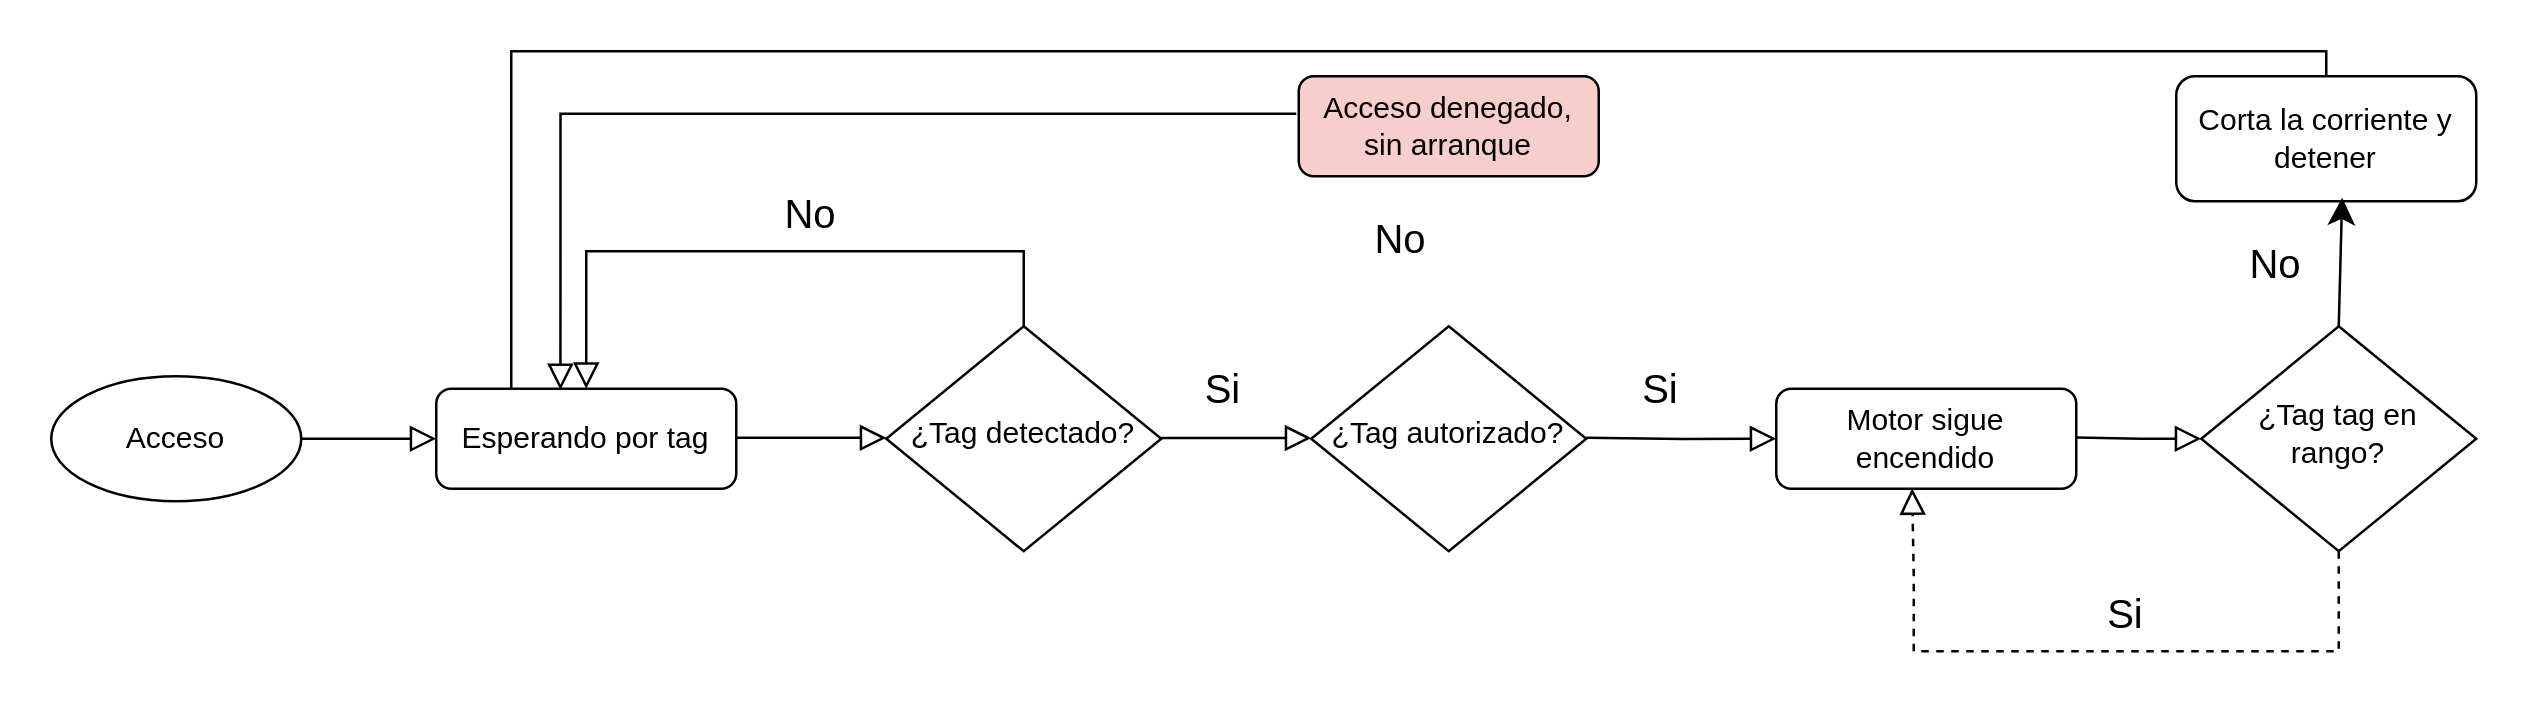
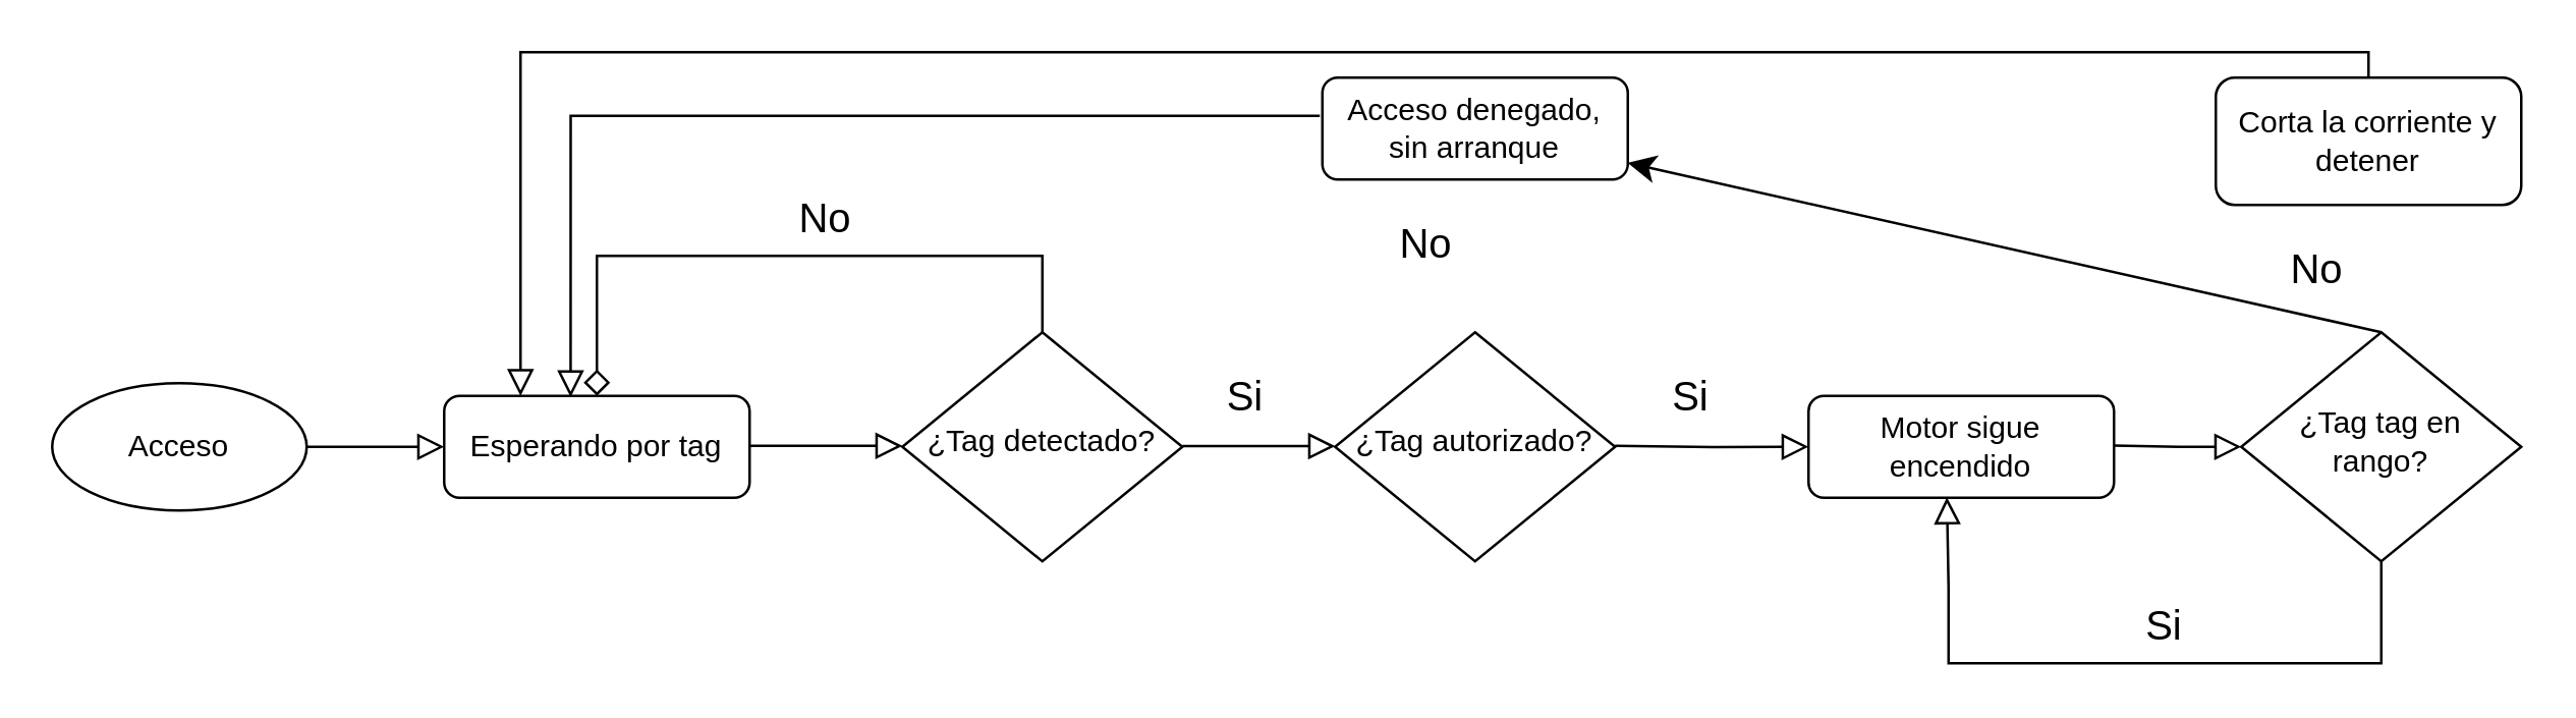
  <mxCell id="0" />
  <mxCell id="1" parent="0" />
  <mxCell id="2" value="" style="rounded=0;html=1;jettySize=auto;orthogonalLoop=1;fontSize=11;endArrow=block;endFill=0;endSize=8;strokeWidth=1;shadow=0;labelBackgroundColor=none;edgeStyle=orthogonalEdgeStyle;" parent="1" edge="1"><mxGeometry relative="1" as="geometry"><mxPoint x="114" y="175" as="sourcePoint" /><mxPoint x="174" y="175" as="targetPoint" /></mxGeometry></mxCell>
  <mxCell id="3" value="Esperando por tag" style="rounded=1;whiteSpace=wrap;html=1;fontSize=12;glass=0;strokeWidth=1;shadow=0;" parent="1" vertex="1"><mxGeometry x="174" y="155" width="120" height="40" as="geometry" /></mxCell>
  <mxCell id="4" value="¿Tag detectado?" style="rhombus;whiteSpace=wrap;html=1;shadow=0;fontFamily=Helvetica;fontSize=12;align=center;strokeWidth=1;spacing=6;spacingTop=-4;" parent="1" vertex="1"><mxGeometry x="354" y="130" width="110" height="90" as="geometry" /></mxCell>
  <mxCell id="5" value="" style="rounded=0;html=1;jettySize=auto;orthogonalLoop=1;fontSize=11;endArrow=block;endFill=0;endSize=8;strokeWidth=1;shadow=0;labelBackgroundColor=none;edgeStyle=orthogonalEdgeStyle;" edge="1" parent="1"><mxGeometry relative="1" as="geometry"><mxPoint x="634" y="174.58" as="sourcePoint" /><mxPoint x="710" y="175" as="targetPoint" /></mxGeometry></mxCell>
  <mxCell id="6" value="¿Tag autorizado?" style="rhombus;whiteSpace=wrap;html=1;shadow=0;fontFamily=Helvetica;fontSize=12;align=center;strokeWidth=1;spacing=6;spacingTop=-4;" vertex="1" parent="1"><mxGeometry x="524" y="130" width="110" height="90" as="geometry" /></mxCell>
  <mxCell id="7" value="Acceso" style="ellipse;whiteSpace=wrap;html=1;" vertex="1" parent="1"><mxGeometry x="20" y="150" width="100" height="50" as="geometry" /></mxCell>
- <mxCell id="8" value="" style="rounded=0;html=1;jettySize=auto;orthogonalLoop=1;fontSize=11;endArrow=block;endFill=0;endSize=8;strokeWidth=1;shadow=0;labelBackgroundColor=none;edgeStyle=orthogonalEdgeStyle;exitX=0.5;exitY=0;exitDx=0;exitDy=0;entryX=0.5;entryY=0;entryDx=0;entryDy=0;" edge="1" parent="1" source="4" target="3"><mxGeometry relative="1" as="geometry"><mxPoint x="404" y="100" as="sourcePoint" /><mxPoint x="214" y="30" as="targetPoint" /><Array as="points"><mxPoint x="409" y="100" /><mxPoint x="234" y="100" /></Array></mxGeometry></mxCell>
- <mxCell id="9" value="Acceso denegado, sin arranque" style="rounded=1;whiteSpace=wrap;html=1;fontSize=12;glass=0;strokeWidth=1;shadow=0;fillColor=#f8cecc;" vertex="1" parent="1"><mxGeometry x="519" y="30" width="120" height="40" as="geometry" /></mxCell>
+ <mxCell id="8" value="" style="rounded=0;html=1;jettySize=auto;orthogonalLoop=1;fontSize=11;endArrow=diamond;endFill=0;endSize=8;strokeWidth=1;shadow=0;labelBackgroundColor=none;edgeStyle=orthogonalEdgeStyle;exitX=0.5;exitY=0;exitDx=0;exitDy=0;entryX=0.5;entryY=0;entryDx=0;entryDy=0;" edge="1" parent="1" source="4" target="3"><mxGeometry relative="1" as="geometry"><mxPoint x="404" y="100" as="sourcePoint" /><mxPoint x="214" y="30" as="targetPoint" /><Array as="points"><mxPoint x="409" y="100" /><mxPoint x="234" y="100" /></Array></mxGeometry></mxCell>
+ <mxCell id="9" value="Acceso denegado, sin arranque" style="rounded=1;whiteSpace=wrap;html=1;fontSize=12;glass=0;strokeWidth=1;shadow=0;" vertex="1" parent="1"><mxGeometry x="519" y="30" width="120" height="40" as="geometry" /></mxCell>
  <mxCell id="10" value="Si" style="text;html=1;align=center;verticalAlign=middle;whiteSpace=wrap;rounded=0;fontSize=16;" vertex="1" parent="1"><mxGeometry x="459" y="140" width="60" height="30" as="geometry" /></mxCell>
  <mxCell id="11" value="No" style="text;html=1;align=center;verticalAlign=middle;whiteSpace=wrap;rounded=0;fontSize=16;" vertex="1" parent="1"><mxGeometry x="880" y="90" width="60" height="30" as="geometry" /></mxCell>
  <mxCell id="12" value="Si" style="text;html=1;align=center;verticalAlign=middle;whiteSpace=wrap;rounded=0;fontSize=16;" vertex="1" parent="1"><mxGeometry x="634" y="140" width="60" height="30" as="geometry" /></mxCell>
  <mxCell id="13" value="No" style="text;html=1;align=center;verticalAlign=middle;whiteSpace=wrap;rounded=0;fontSize=16;" vertex="1" parent="1"><mxGeometry x="294" y="70" width="60" height="30" as="geometry" /></mxCell>
  <mxCell id="14" value="Motor sigue encendido" style="rounded=1;whiteSpace=wrap;html=1;fontSize=12;glass=0;strokeWidth=1;shadow=0;" vertex="1" parent="1"><mxGeometry x="710" y="155" width="120" height="40" as="geometry" /></mxCell>
  <mxCell id="15" value="¿Tag tag en rango?" style="rhombus;whiteSpace=wrap;html=1;shadow=0;fontFamily=Helvetica;fontSize=12;align=center;strokeWidth=1;spacing=6;spacingTop=-4;" vertex="1" parent="1"><mxGeometry x="880" y="130" width="110" height="90" as="geometry" /></mxCell>
  <mxCell id="16" value="Si" style="text;html=1;align=center;verticalAlign=middle;whiteSpace=wrap;rounded=0;fontSize=16;" vertex="1" parent="1"><mxGeometry x="820" y="230" width="60" height="30" as="geometry" /></mxCell>
  <mxCell id="17" value="Corta la corriente y detener" style="rounded=1;whiteSpace=wrap;html=1;fontSize=12;glass=0;strokeWidth=1;shadow=0;" vertex="1" parent="1"><mxGeometry x="870" y="30" width="120" height="50" as="geometry" /></mxCell>
  <mxCell id="18" value="" style="rounded=0;html=1;jettySize=auto;orthogonalLoop=1;fontSize=11;endArrow=block;endFill=0;endSize=8;strokeWidth=1;shadow=0;labelBackgroundColor=none;edgeStyle=orthogonalEdgeStyle;" edge="1" parent="1"><mxGeometry relative="1" as="geometry"><mxPoint x="294" y="174.64" as="sourcePoint" /><mxPoint x="354" y="174.64" as="targetPoint" /></mxGeometry></mxCell>
  <mxCell id="19" value="" style="rounded=0;html=1;jettySize=auto;orthogonalLoop=1;fontSize=11;endArrow=block;endFill=0;endSize=8;strokeWidth=1;shadow=0;labelBackgroundColor=none;edgeStyle=orthogonalEdgeStyle;" edge="1" parent="1"><mxGeometry relative="1" as="geometry"><mxPoint x="464" y="174.71" as="sourcePoint" /><mxPoint x="524" y="174.71" as="targetPoint" /></mxGeometry></mxCell>
  <mxCell id="20" value="" style="rounded=0;html=1;jettySize=auto;orthogonalLoop=1;fontSize=11;endArrow=block;endFill=0;endSize=8;strokeWidth=1;shadow=0;labelBackgroundColor=none;edgeStyle=orthogonalEdgeStyle;entryX=0.414;entryY=0.013;entryDx=0;entryDy=0;entryPerimeter=0;" edge="1" parent="1" target="3"><mxGeometry relative="1" as="geometry"><mxPoint x="518" y="45" as="sourcePoint" /><mxPoint x="318" y="100" as="targetPoint" /><Array as="points"><mxPoint x="224" y="45" /></Array></mxGeometry></mxCell>
  <mxCell id="21" value="" style="rounded=0;html=1;jettySize=auto;orthogonalLoop=1;fontSize=11;endArrow=block;endFill=0;endSize=8;strokeWidth=1;shadow=0;labelBackgroundColor=none;edgeStyle=orthogonalEdgeStyle;" edge="1" parent="1"><mxGeometry relative="1" as="geometry"><mxPoint x="830" y="174.54" as="sourcePoint" /><mxPoint x="880" y="175" as="targetPoint" /></mxGeometry></mxCell>
- <mxCell id="22" style="edgeStyle=none;curved=1;rounded=0;orthogonalLoop=1;jettySize=auto;html=1;exitX=0.5;exitY=0;exitDx=0;exitDy=0;entryX=0.553;entryY=0.971;entryDx=0;entryDy=0;entryPerimeter=0;fontSize=12;startSize=8;endSize=8;" edge="1" parent="1" source="15" target="17"><mxGeometry relative="1" as="geometry" /></mxCell>
- <mxCell id="23" value="" style="rounded=0;html=1;jettySize=auto;orthogonalLoop=1;fontSize=11;endArrow=none;endFill=0;endSize=8;strokeWidth=1;shadow=0;labelBackgroundColor=none;edgeStyle=orthogonalEdgeStyle;exitX=0.5;exitY=0;exitDx=0;exitDy=0;entryX=0.25;entryY=0;entryDx=0;entryDy=0;" edge="1" parent="1" source="17" target="3"><mxGeometry relative="1" as="geometry"><mxPoint x="504" y="-5.5" as="sourcePoint" /><mxPoint x="210" y="150" as="targetPoint" /><Array as="points"><mxPoint x="930" y="20" /><mxPoint x="204" y="20" /></Array></mxGeometry></mxCell>
+ <mxCell id="22" style="edgeStyle=none;curved=1;rounded=0;orthogonalLoop=1;jettySize=auto;html=1;exitX=0.5;exitY=0;exitDx=0;exitDy=0;fontSize=12;startSize=8;endSize=8;" edge="1" parent="1" source="15" target="9"><mxGeometry relative="1" as="geometry" /></mxCell>
+ <mxCell id="23" value="" style="rounded=0;html=1;jettySize=auto;orthogonalLoop=1;fontSize=11;endArrow=block;endFill=0;endSize=8;strokeWidth=1;shadow=0;labelBackgroundColor=none;edgeStyle=orthogonalEdgeStyle;exitX=0.5;exitY=0;exitDx=0;exitDy=0;entryX=0.25;entryY=0;entryDx=0;entryDy=0;" edge="1" parent="1" source="17" target="3"><mxGeometry relative="1" as="geometry"><mxPoint x="504" y="-5.5" as="sourcePoint" /><mxPoint x="210" y="150" as="targetPoint" /><Array as="points"><mxPoint x="930" y="20" /><mxPoint x="204" y="20" /></Array></mxGeometry></mxCell>
  <mxCell id="24" value="No" style="text;html=1;align=center;verticalAlign=middle;whiteSpace=wrap;rounded=0;fontSize=16;" vertex="1" parent="1"><mxGeometry x="530" y="80" width="60" height="30" as="geometry" /></mxCell>
- <mxCell id="25" value="" style="rounded=0;html=1;jettySize=auto;orthogonalLoop=1;fontSize=11;endArrow=block;endFill=0;endSize=8;strokeWidth=1;shadow=0;labelBackgroundColor=none;edgeStyle=orthogonalEdgeStyle;exitX=0.5;exitY=1;exitDx=0;exitDy=0;entryX=0.453;entryY=0.996;entryDx=0;entryDy=0;entryPerimeter=0;dashed=1;" edge="1" parent="1" source="15" target="14"><mxGeometry relative="1" as="geometry"><mxPoint x="940" y="290" as="sourcePoint" /><mxPoint x="780" y="230" as="targetPoint" /><Array as="points"><mxPoint x="935" y="260" /><mxPoint x="765" y="260" /><mxPoint x="765" y="230" /><mxPoint x="764" y="230" /></Array></mxGeometry></mxCell>
+ <mxCell id="25" value="" style="rounded=0;html=1;jettySize=auto;orthogonalLoop=1;fontSize=11;endArrow=block;endFill=0;endSize=8;strokeWidth=1;shadow=0;labelBackgroundColor=none;edgeStyle=orthogonalEdgeStyle;exitX=0.5;exitY=1;exitDx=0;exitDy=0;entryX=0.453;entryY=0.996;entryDx=0;entryDy=0;entryPerimeter=0;" edge="1" parent="1" source="15" target="14"><mxGeometry relative="1" as="geometry"><mxPoint x="940" y="290" as="sourcePoint" /><mxPoint x="780" y="230" as="targetPoint" /><Array as="points"><mxPoint x="935" y="260" /><mxPoint x="765" y="260" /><mxPoint x="765" y="230" /><mxPoint x="764" y="230" /></Array></mxGeometry></mxCell>
